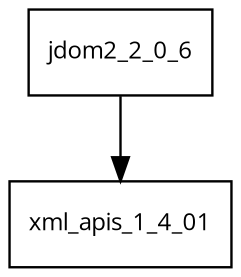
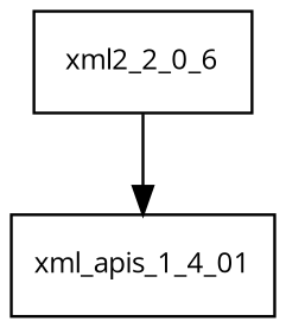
  digraph {
    fontname="Open Sans"
    node [fontsize=10.0 shape=box fontname="Open Sans"]
-   jdom2_2_0_6
+   jdom2_2_0_6 [label=xml2_2_0_6]
    xml_apis_1_4_01
    jdom2_2_0_6 -> xml_apis_1_4_01 [fontname="Open Sans"]
  }
